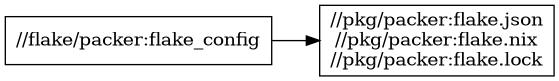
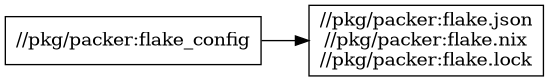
  digraph {
    rankdir=LR
    node [shape=box]
-   "//pkg/packer:flake_config" [label="//flake/packer:flake_config"]
+   "//pkg/packer:flake_config"
    "//pkg/packer:flake.json\n//pkg/packer:flake.nix\n//pkg/packer:flake.lock"
    "//pkg/packer:flake_config" -> "//pkg/packer:flake.json\n//pkg/packer:flake.nix\n//pkg/packer:flake.lock"
  }
